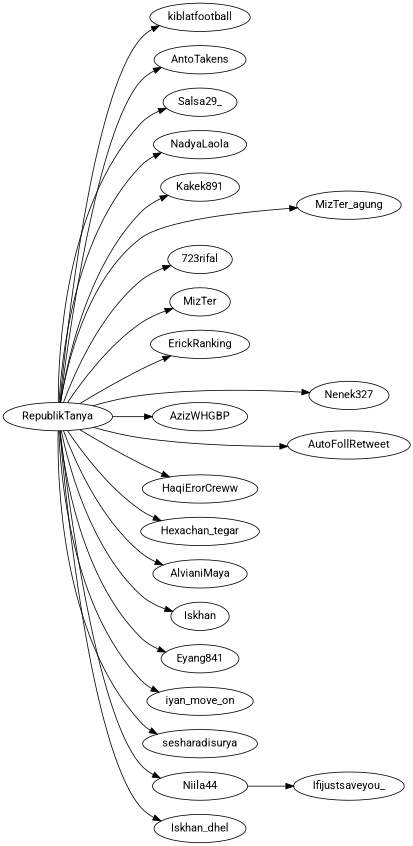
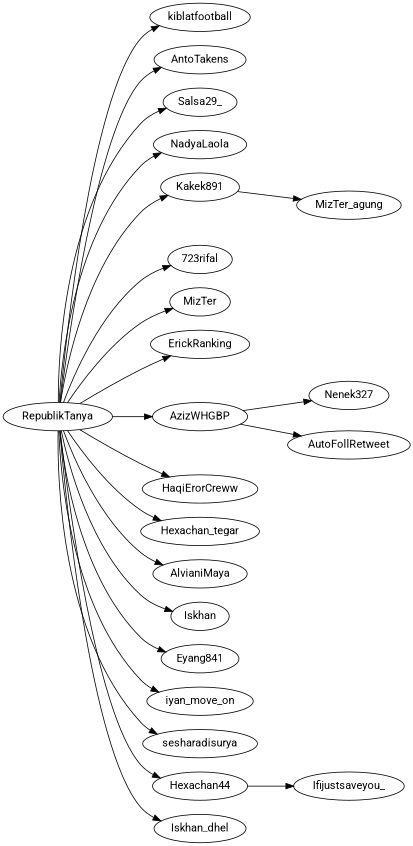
  strict digraph {
    fontname=Roboto
    rankdir=LR
    node [fontname=Roboto]
    edge [fontname=Roboto]
    RepublikTanya
    kiblatfootball
    AntoTakens
    Salsa29_
    NadyaLaola
    MizTer_agung
    Nenek327
    n8 [label="723rifal"]
    n9 [label=MizTer]
    ErickRanking
    AzizWHGBP
    Kakek891
-   Niila44
+   Niila44 [label=Hexachan44]
    HaqiErorCreww
    Hexachan_tegar
    AlvianiMaya
    n17 [label=Iskhan]
    n18 [label=Eyang841]
    iyan_move_on
    sesharadisurya
    AutoFollRetweet
    Iskhan_dhel
    Ifijustsaveyou_
    RepublikTanya -> kiblatfootball
    RepublikTanya -> AntoTakens
    RepublikTanya -> Salsa29_
    RepublikTanya -> NadyaLaola
-   RepublikTanya -> MizTer_agung
-   RepublikTanya -> Nenek327
+   Kakek891 -> MizTer_agung
+   AzizWHGBP -> Nenek327
    RepublikTanya -> n8
    RepublikTanya -> n9
    RepublikTanya -> ErickRanking
    RepublikTanya -> AzizWHGBP
    RepublikTanya -> Kakek891
    RepublikTanya -> Niila44
    RepublikTanya -> HaqiErorCreww
    RepublikTanya -> Hexachan_tegar
    RepublikTanya -> AlvianiMaya
    RepublikTanya -> n17
    RepublikTanya -> n18
    RepublikTanya -> iyan_move_on
    RepublikTanya -> sesharadisurya
-   RepublikTanya -> AutoFollRetweet
+   AzizWHGBP -> AutoFollRetweet
    RepublikTanya -> Iskhan_dhel
    Niila44 -> Ifijustsaveyou_
  }
